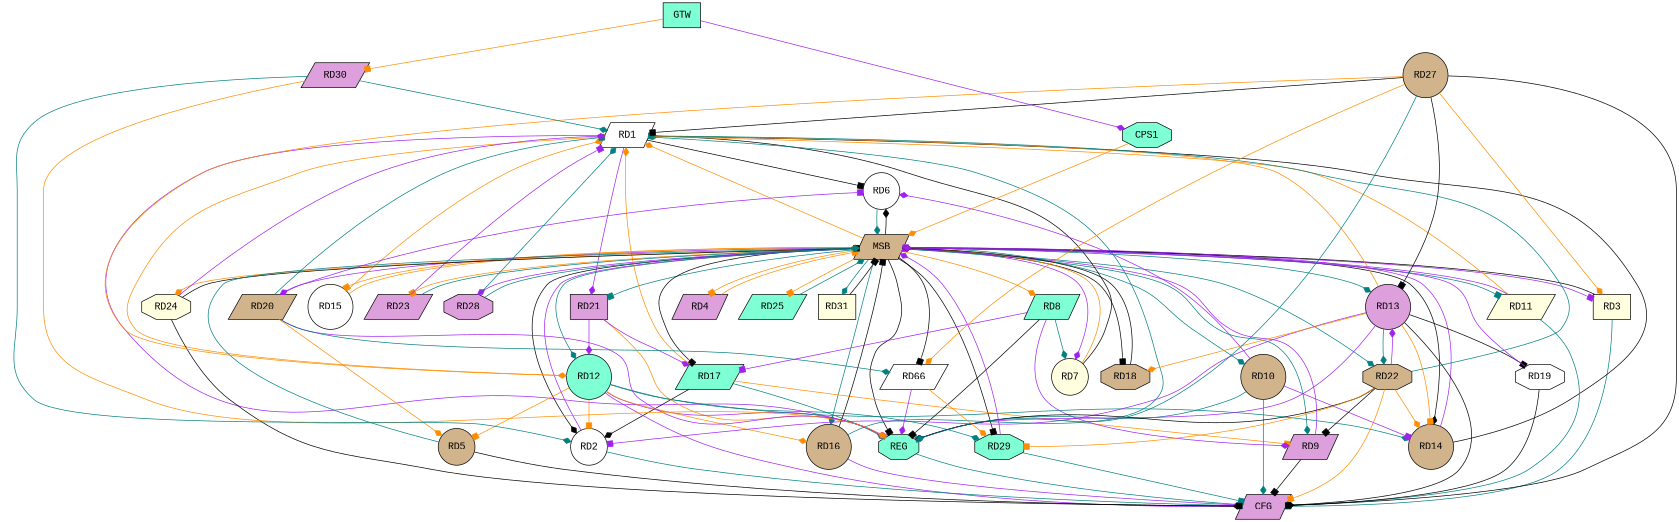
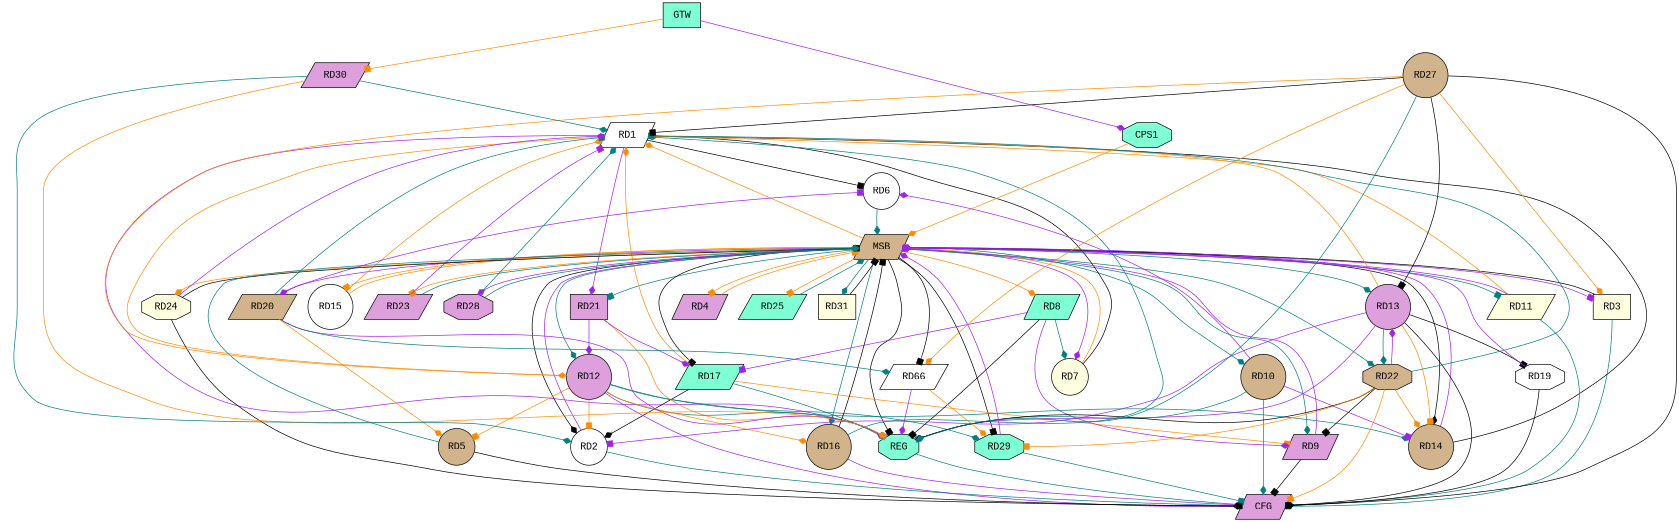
  strict digraph {
    fontname="Liberation Mono"
    node [fillcolor=plum fontname="Liberation Mono" shape=parallelogram style=filled]
    edge [arrowhead=diamond color=teal fontname="Liberation Mono"]
    n1 [fillcolor=white label=RD1]
    n2 [fillcolor=white label=RD6 shape=circle]
    n3 [label=RD21 shape=box]
    n4 [fillcolor=aquamarine label=REG shape=octagon]
    n5 [fillcolor=tan label=MSB]
    n6 [fillcolor=aquamarine label=RD17]
-   n7 [fillcolor=aquamarine label=RD12 shape=circle]
+   n7 [label=RD12 shape=circle]
    n8 [label=CFG]
    n9 [fillcolor=white label=RD2 shape=circle]
    n10 [fillcolor=lightyellow label=RD3 shape=box]
    n11 [label=RD4]
    n12 [fillcolor=lightyellow label=RD7 shape=circle]
    n13 [fillcolor=aquamarine label=RD8]
    n14 [label=RD9]
    n15 [fillcolor=tan label=RD10 shape=circle]
    n16 [fillcolor=tan label=RD14 shape=circle]
    n17 [fillcolor=lightyellow label=RD11]
    n18 [fillcolor=tan label=RD16 shape=circle]
    n19 [fillcolor=aquamarine label=RD29 shape=octagon]
    n20 [label=RD13 shape=circle]
-   n21 [fillcolor=tan label=RD18 shape=octagon]
    n22 [fillcolor=tan label=RD22 shape=octagon]
    n23 [fillcolor=white label=RD15 shape=circle]
    n24 [fillcolor=tan label=RD20]
    n25 [fillcolor=white label=RD66]
    n26 [label=RD23]
    n27 [fillcolor=lightyellow label=RD24 shape=octagon]
    n28 [fillcolor=aquamarine label=RD25]
    n29 [label=RD28 shape=octagon]
    n30 [fillcolor=lightyellow label=RD31 shape=box]
    n31 [fillcolor=tan label=RD5 shape=circle]
    n32 [fillcolor=tan label=RD27 shape=circle]
    n33 [fillcolor=white label=RD19 shape=octagon]
    n34 [label=RD30]
    n35 [fillcolor=aquamarine label=CPS1 shape=octagon]
    n36 [fillcolor=aquamarine label=GTW shape=box]
    n1 -> n2 [arrowhead=box color=black]
    n1 -> n3 [color=purple]
    n1 -> n4 [arrowhead=box color=purple]
    n2 -> n5
    n3 -> n4 [arrowhead=box color=darkorange]
    n3 -> n6 [color=purple]
    n3 -> n7 [color=purple]
    n4 -> n8
    n5 -> n1 [color=darkorange]
-   n5 -> n2 [color=black]
    n5 -> n3 [arrowhead=box]
    n5 -> n4 [arrowhead=box color=black]
    n5 -> n6 [arrowhead=box color=black]
    n5 -> n7
    n5 -> n9 [color=black]
    n5 -> n10 [arrowhead=box color=purple]
    n5 -> n11 [arrowhead=box color=darkorange]
    n5 -> n12 [color=purple]
    n5 -> n13 [color=darkorange]
    n5 -> n14
    n5 -> n15
    n5 -> n16 [color=black]
    n5 -> n17 [arrowhead=box]
    n5 -> n18
    n5 -> n19 [arrowhead=box color=black]
    n5 -> n20
-   n5 -> n21 [arrowhead=box color=black]
    n5 -> n22
    n5 -> n23 [arrowhead=box color=darkorange]
    n5 -> n24 [color=purple]
    n5 -> n25 [arrowhead=box color=black]
    n5 -> n26 [arrowhead=box color=darkorange]
    n5 -> n27 [color=darkorange]
    n5 -> n28 [arrowhead=box color=darkorange]
    n5 -> n29 [color=purple]
    n5 -> n30
    n6 -> n1 [color=darkorange]
    n6 -> n4
    n6 -> n9 [color=black]
    n6 -> n14 [arrowhead=box color=darkorange]
    n7 -> n1 [arrowhead=box color=darkorange]
-   n7 -> n4 [color=purple]
+   n7 -> n4
    n7 -> n8 [color=purple]
    n7 -> n9 [arrowhead=box color=darkorange]
    n7 -> n16
    n7 -> n18 [color=darkorange]
    n7 -> n19
    n7 -> n31 [arrowhead=box color=darkorange]
    n9 -> n5 [arrowhead=box color=purple]
    n9 -> n8 [arrowhead=box]
    n10 -> n5 [color=black]
    n10 -> n8 [arrowhead=box]
    n11 -> n5 [arrowhead=box color=darkorange]
    n12 -> n1 [arrowhead=box color=black]
    n12 -> n5 [arrowhead=box color=darkorange]
    n13 -> n4 [arrowhead=box color=black]
    n13 -> n6 [arrowhead=box color=purple]
    n13 -> n12
    n13 -> n14 [color=purple]
    n14 -> n5 [arrowhead=box color=purple]
    n14 -> n8 [arrowhead=box color=black]
    n15 -> n2 [color=purple]
    n15 -> n4 [arrowhead=box]
    n15 -> n8
    n15 -> n16 [arrowhead=box color=purple]
    n16 -> n1 [color=black]
    n16 -> n5 [arrowhead=box color=purple]
    n17 -> n1 [color=darkorange]
    n17 -> n5 [color=purple]
    n17 -> n8 [arrowhead=box]
    n18 -> n1
    n18 -> n5 [arrowhead=box color=black]
    n18 -> n8 [color=purple]
    n19 -> n5 [color=purple]
    n19 -> n8 [arrowhead=box]
    n20 -> n1 [arrowhead=box color=darkorange]
    n20 -> n4 [color=purple]
    n20 -> n8 [color=black]
    n20 -> n9 [arrowhead=box color=purple]
    n20 -> n16 [arrowhead=box color=darkorange]
-   n20 -> n21 [color=darkorange]
    n20 -> n22
    n20 -> n33 [arrowhead=box color=black]
-   n21 -> n5 [color=black]
    n22 -> n1 [arrowhead=box]
    n22 -> n4 [color=black]
    n22 -> n8 [arrowhead=box color=darkorange]
    n22 -> n14 [arrowhead=box color=black]
    n22 -> n16 [color=darkorange]
    n22 -> n19 [arrowhead=box color=darkorange]
    n22 -> n20 [color=purple]
    n23 -> n1 [color=darkorange]
    n23 -> n5 [color=darkorange]
    n24 -> n1 [arrowhead=box]
    n24 -> n2 [arrowhead=box color=purple]
    n24 -> n4 [color=purple]
    n24 -> n25
    n24 -> n31 [color=darkorange]
    n25 -> n4 [color=purple]
    n25 -> n19 [color=darkorange]
    n26 -> n1 [arrowhead=box color=purple]
    n26 -> n5
    n27 -> n1 [color=purple]
    n27 -> n5 [arrowhead=box color=black]
    n27 -> n8 [arrowhead=box color=black]
    n28 -> n5
    n29 -> n1
    n29 -> n5
    n30 -> n5 [arrowhead=box color=black]
    n31 -> n5
    n31 -> n8 [color=black]
    n32 -> n1 [arrowhead=box color=black]
    n32 -> n4
    n32 -> n7 [color=darkorange]
    n32 -> n8 [color=black]
    n32 -> n10 [color=darkorange]
    n32 -> n20 [arrowhead=box color=black]
    n32 -> n25 [color=darkorange]
    n33 -> n5 [color=purple]
    n33 -> n8 [arrowhead=box color=black]
    n34 -> n1
    n34 -> n4 [color=darkorange]
    n34 -> n9
    n35 -> n5 [color=darkorange]
    n36 -> n34 [arrowhead=box color=darkorange]
    n36 -> n35 [color=purple]
  }
